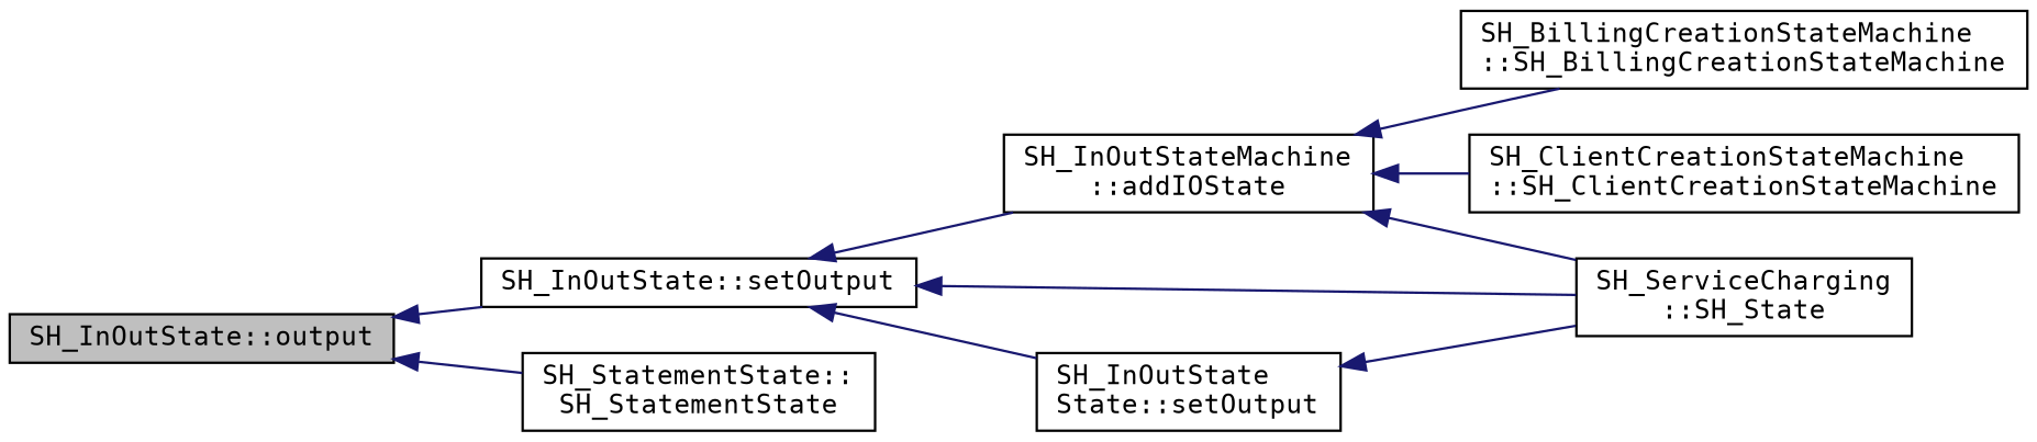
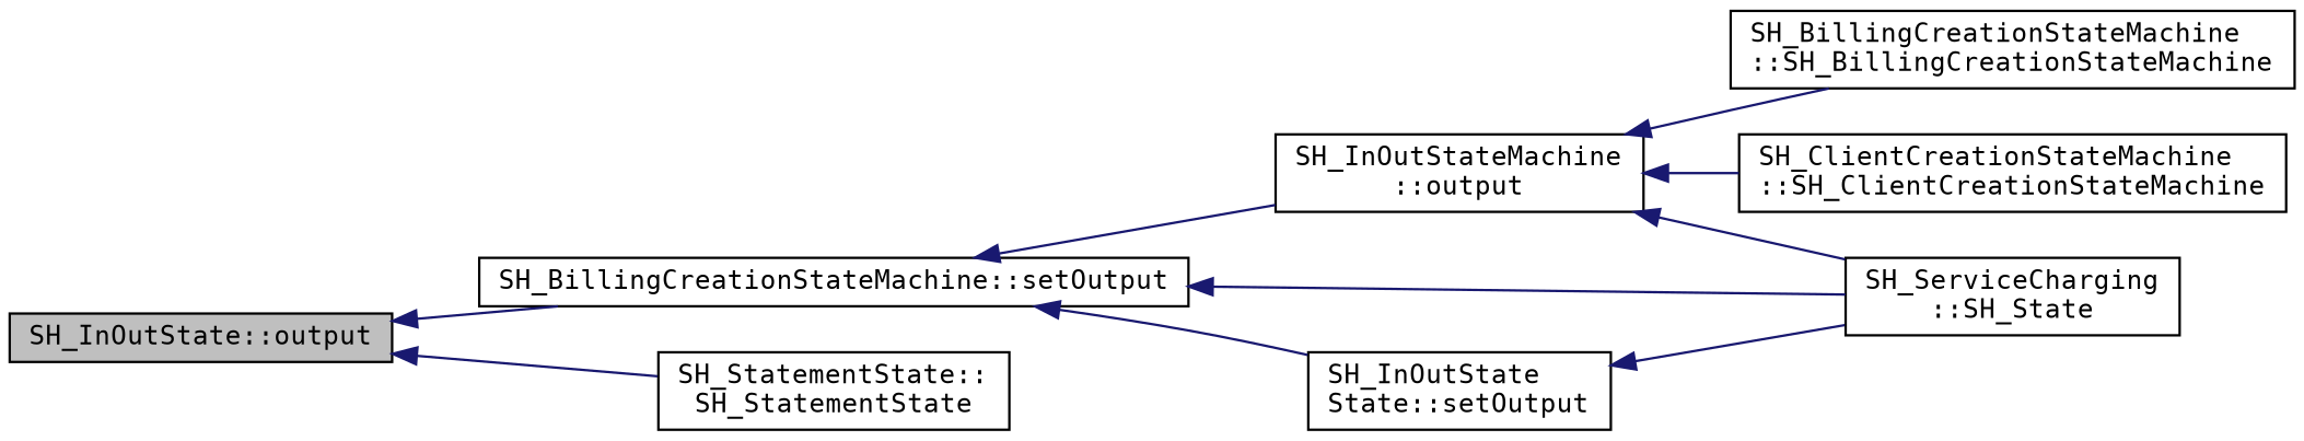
  digraph {
    fontname="DejaVu Sans Mono"
    rankdir=LR
    node [color=black fontname="DejaVu Sans Mono" fontsize=11 shape=record]
    edge [color=midnightblue dir=back fontname="DejaVu Sans Mono" fontsize=11 labelfontname=Verdana labelfontsize=11 style=solid]
    n1 [fillcolor=grey75 fontcolor=black height=0.2 label="SH_InOutState::output" style=filled width=0.4]
-   n2 [height=0.2 label="SH_InOutState::setOutput" width=0.4]
+   n2 [height=0.2 label="SH_BillingCreationStateMachine::setOutput" width=0.4]
    n3 [height=0.2 label="SH_StatementState::\lSH_StatementState" width=0.4]
-   n4 [height=0.2 label="SH_InOutStateMachine\l::addIOState" width=0.4]
+   n4 [height=0.2 label="SH_InOutStateMachine\l::output" width=0.4]
    n5 [height=0.2 label="SH_BillingCreationStateMachine\l::SH_BillingCreationStateMachine" width=0.4]
    n6 [height=0.2 label="SH_ClientCreationStateMachine\l::SH_ClientCreationStateMachine" width=0.4]
    n7 [height=0.2 label="SH_ServiceCharging\l::SH_State" width=0.4]
    n8 [height=0.2 label="SH_InOutState\lState::setOutput" width=0.4]
    n1 -> n2
    n1 -> n3
    n2 -> n4
    n2 -> n7
    n2 -> n8
    n4 -> n5
    n4 -> n6
    n4 -> n7
    n8 -> n7
  }
